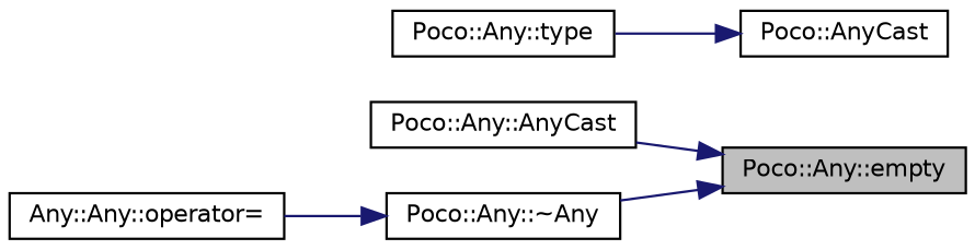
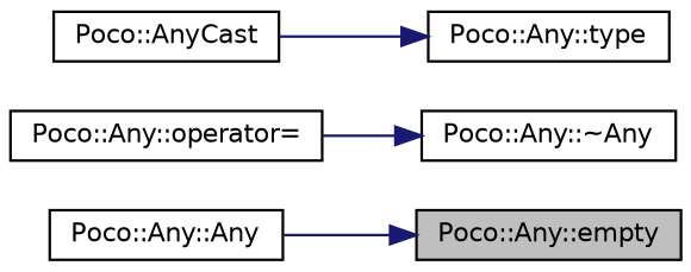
  digraph {
    rankdir=RL
    node [color=black fillcolor=white fontname=Helvetica fontsize=10 shape=record style=filled]
    edge [color=midnightblue dir=back fontname=Helvetica fontsize=10 labelfontname=Helvetica labelfontsize=10 style=solid]
    n1 [fillcolor=grey75 fontcolor=black height=0.2 label="Poco::Any::empty" width=0.4]
-   n2 [height=0.2 label="Poco::Any::AnyCast" width=0.4]
+   n2 [height=0.2 label="Poco::Any::Any" width=0.4]
    n3 [height=0.2 label="Poco::Any::~Any" width=0.4]
-   n4 [height=0.2 label="Any::Any::operator=" width=0.4]
+   n4 [height=0.2 label="Poco::Any::operator=" width=0.4]
    n5 [height=0.2 label="Poco::Any::type" width=0.4]
    n6 [height=0.2 label="Poco::AnyCast" width=0.4]
    n1 -> n2
-   n1 -> n3
    n3 -> n4
-   n6 -> n5
+   n5 -> n6
  }
